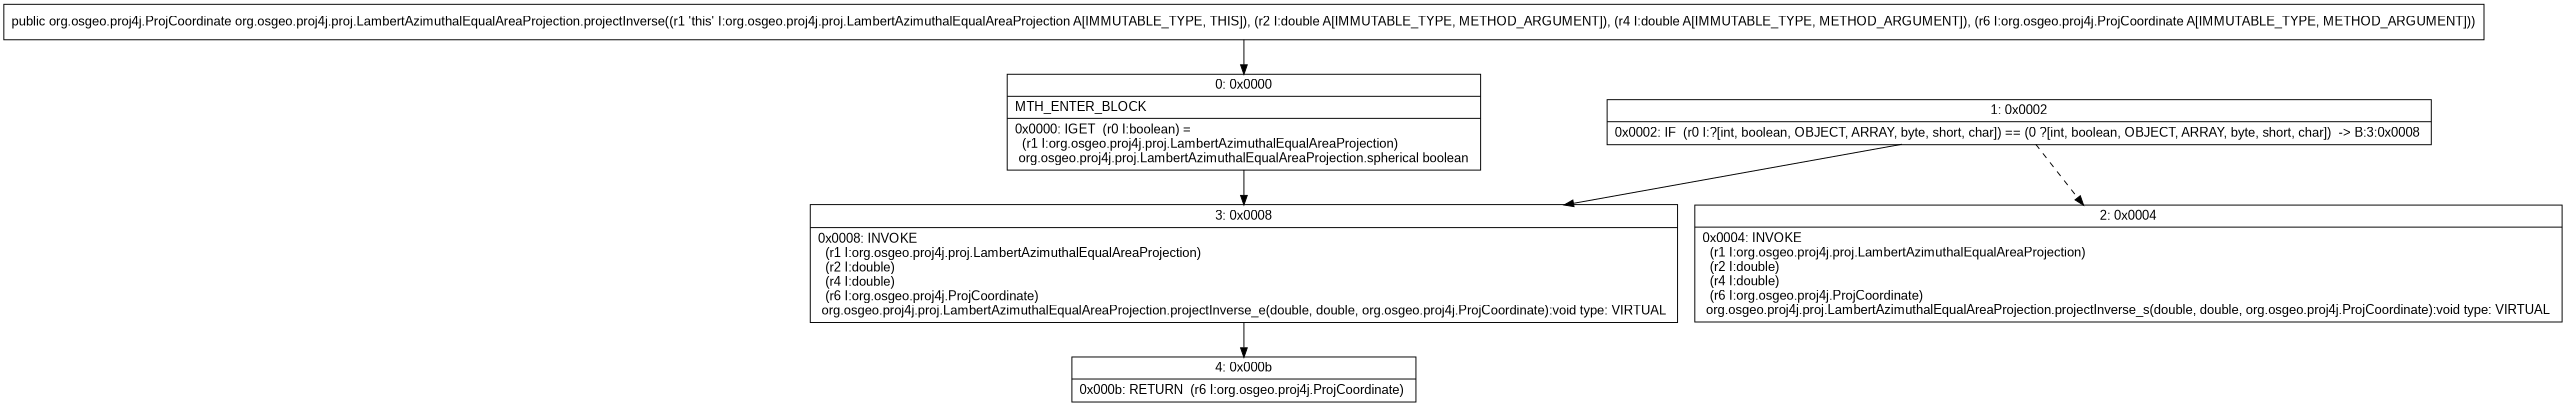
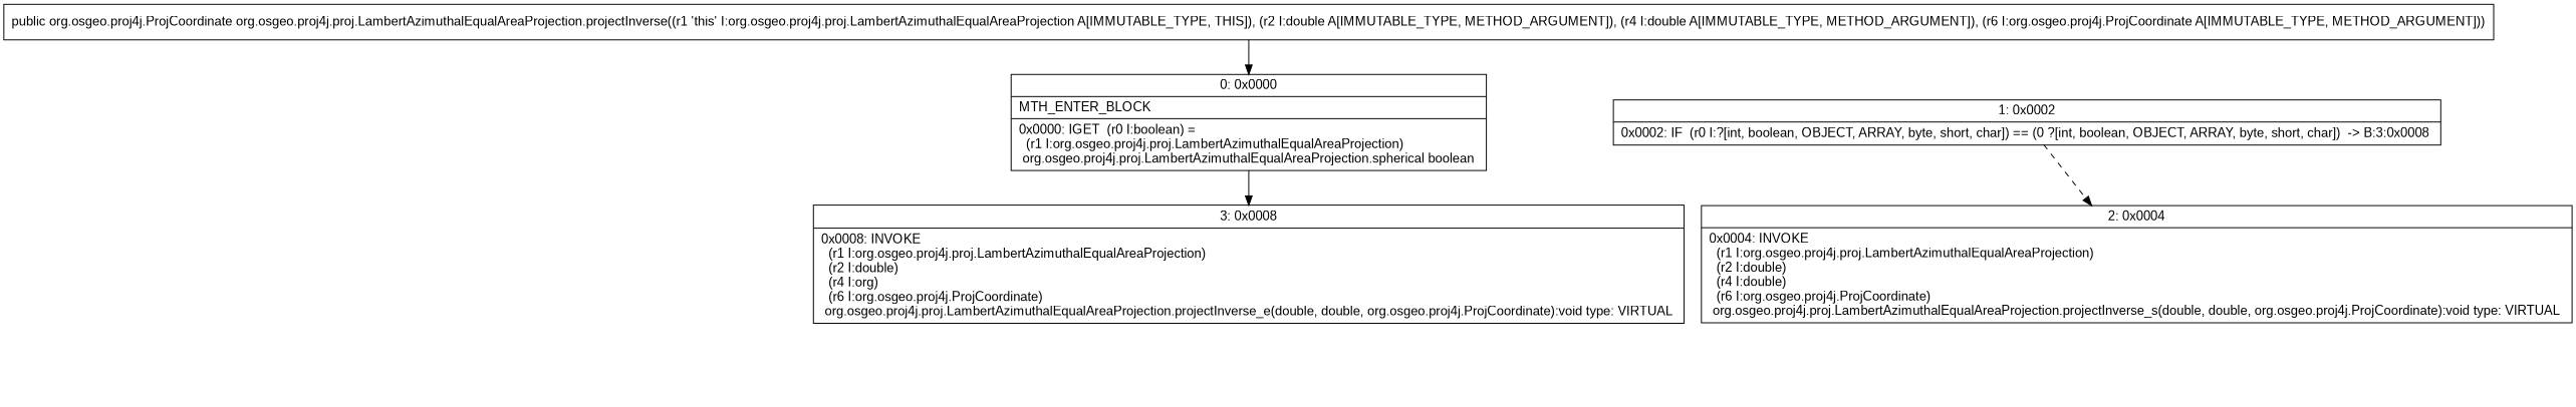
  digraph {
    fontname="Liberation Sans"
    node [fontname="Liberation Sans" shape=record]
    edge [fontname="Liberation Sans"]
    n1 [label="{0\:\ 0x0000|MTH_ENTER_BLOCK\l|0x0000: IGET  (r0 I:boolean) = \l  (r1 I:org.osgeo.proj4j.proj.LambertAzimuthalEqualAreaProjection)\l org.osgeo.proj4j.proj.LambertAzimuthalEqualAreaProjection.spherical boolean \l}"]
-   n2 [label="{3\:\ 0x0008|0x0008: INVOKE  \l  (r1 I:org.osgeo.proj4j.proj.LambertAzimuthalEqualAreaProjection)\l  (r2 I:double)\l  (r4 I:double)\l  (r6 I:org.osgeo.proj4j.ProjCoordinate)\l org.osgeo.proj4j.proj.LambertAzimuthalEqualAreaProjection.projectInverse_e(double, double, org.osgeo.proj4j.ProjCoordinate):void type: VIRTUAL \l}"]
+   n2 [label="{3\:\ 0x0008|0x0008: INVOKE  \l  (r1 I:org.osgeo.proj4j.proj.LambertAzimuthalEqualAreaProjection)\l  (r2 I:double)\l  (r4 I:org)\l  (r6 I:org.osgeo.proj4j.ProjCoordinate)\l org.osgeo.proj4j.proj.LambertAzimuthalEqualAreaProjection.projectInverse_e(double, double, org.osgeo.proj4j.ProjCoordinate):void type: VIRTUAL \l}"]
    n3 [label="{1\:\ 0x0002|0x0002: IF  (r0 I:?[int, boolean, OBJECT, ARRAY, byte, short, char]) == (0 ?[int, boolean, OBJECT, ARRAY, byte, short, char])  \-\> B:3:0x0008 \l}"]
    n4 [label="{2\:\ 0x0004|0x0004: INVOKE  \l  (r1 I:org.osgeo.proj4j.proj.LambertAzimuthalEqualAreaProjection)\l  (r2 I:double)\l  (r4 I:double)\l  (r6 I:org.osgeo.proj4j.ProjCoordinate)\l org.osgeo.proj4j.proj.LambertAzimuthalEqualAreaProjection.projectInverse_s(double, double, org.osgeo.proj4j.ProjCoordinate):void type: VIRTUAL \l}"]
-   n5 [label="{4\:\ 0x000b|0x000b: RETURN  (r6 I:org.osgeo.proj4j.ProjCoordinate) \l}"]
    n6 [label="{public org.osgeo.proj4j.ProjCoordinate org.osgeo.proj4j.proj.LambertAzimuthalEqualAreaProjection.projectInverse((r1 'this' I:org.osgeo.proj4j.proj.LambertAzimuthalEqualAreaProjection A[IMMUTABLE_TYPE, THIS]), (r2 I:double A[IMMUTABLE_TYPE, METHOD_ARGUMENT]), (r4 I:double A[IMMUTABLE_TYPE, METHOD_ARGUMENT]), (r6 I:org.osgeo.proj4j.ProjCoordinate A[IMMUTABLE_TYPE, METHOD_ARGUMENT])) }"]
    n1 -> n2
-   n2 -> n5
-   n3 -> n2
    n3 -> n4 [style=dashed]
    n6 -> n1
  }
